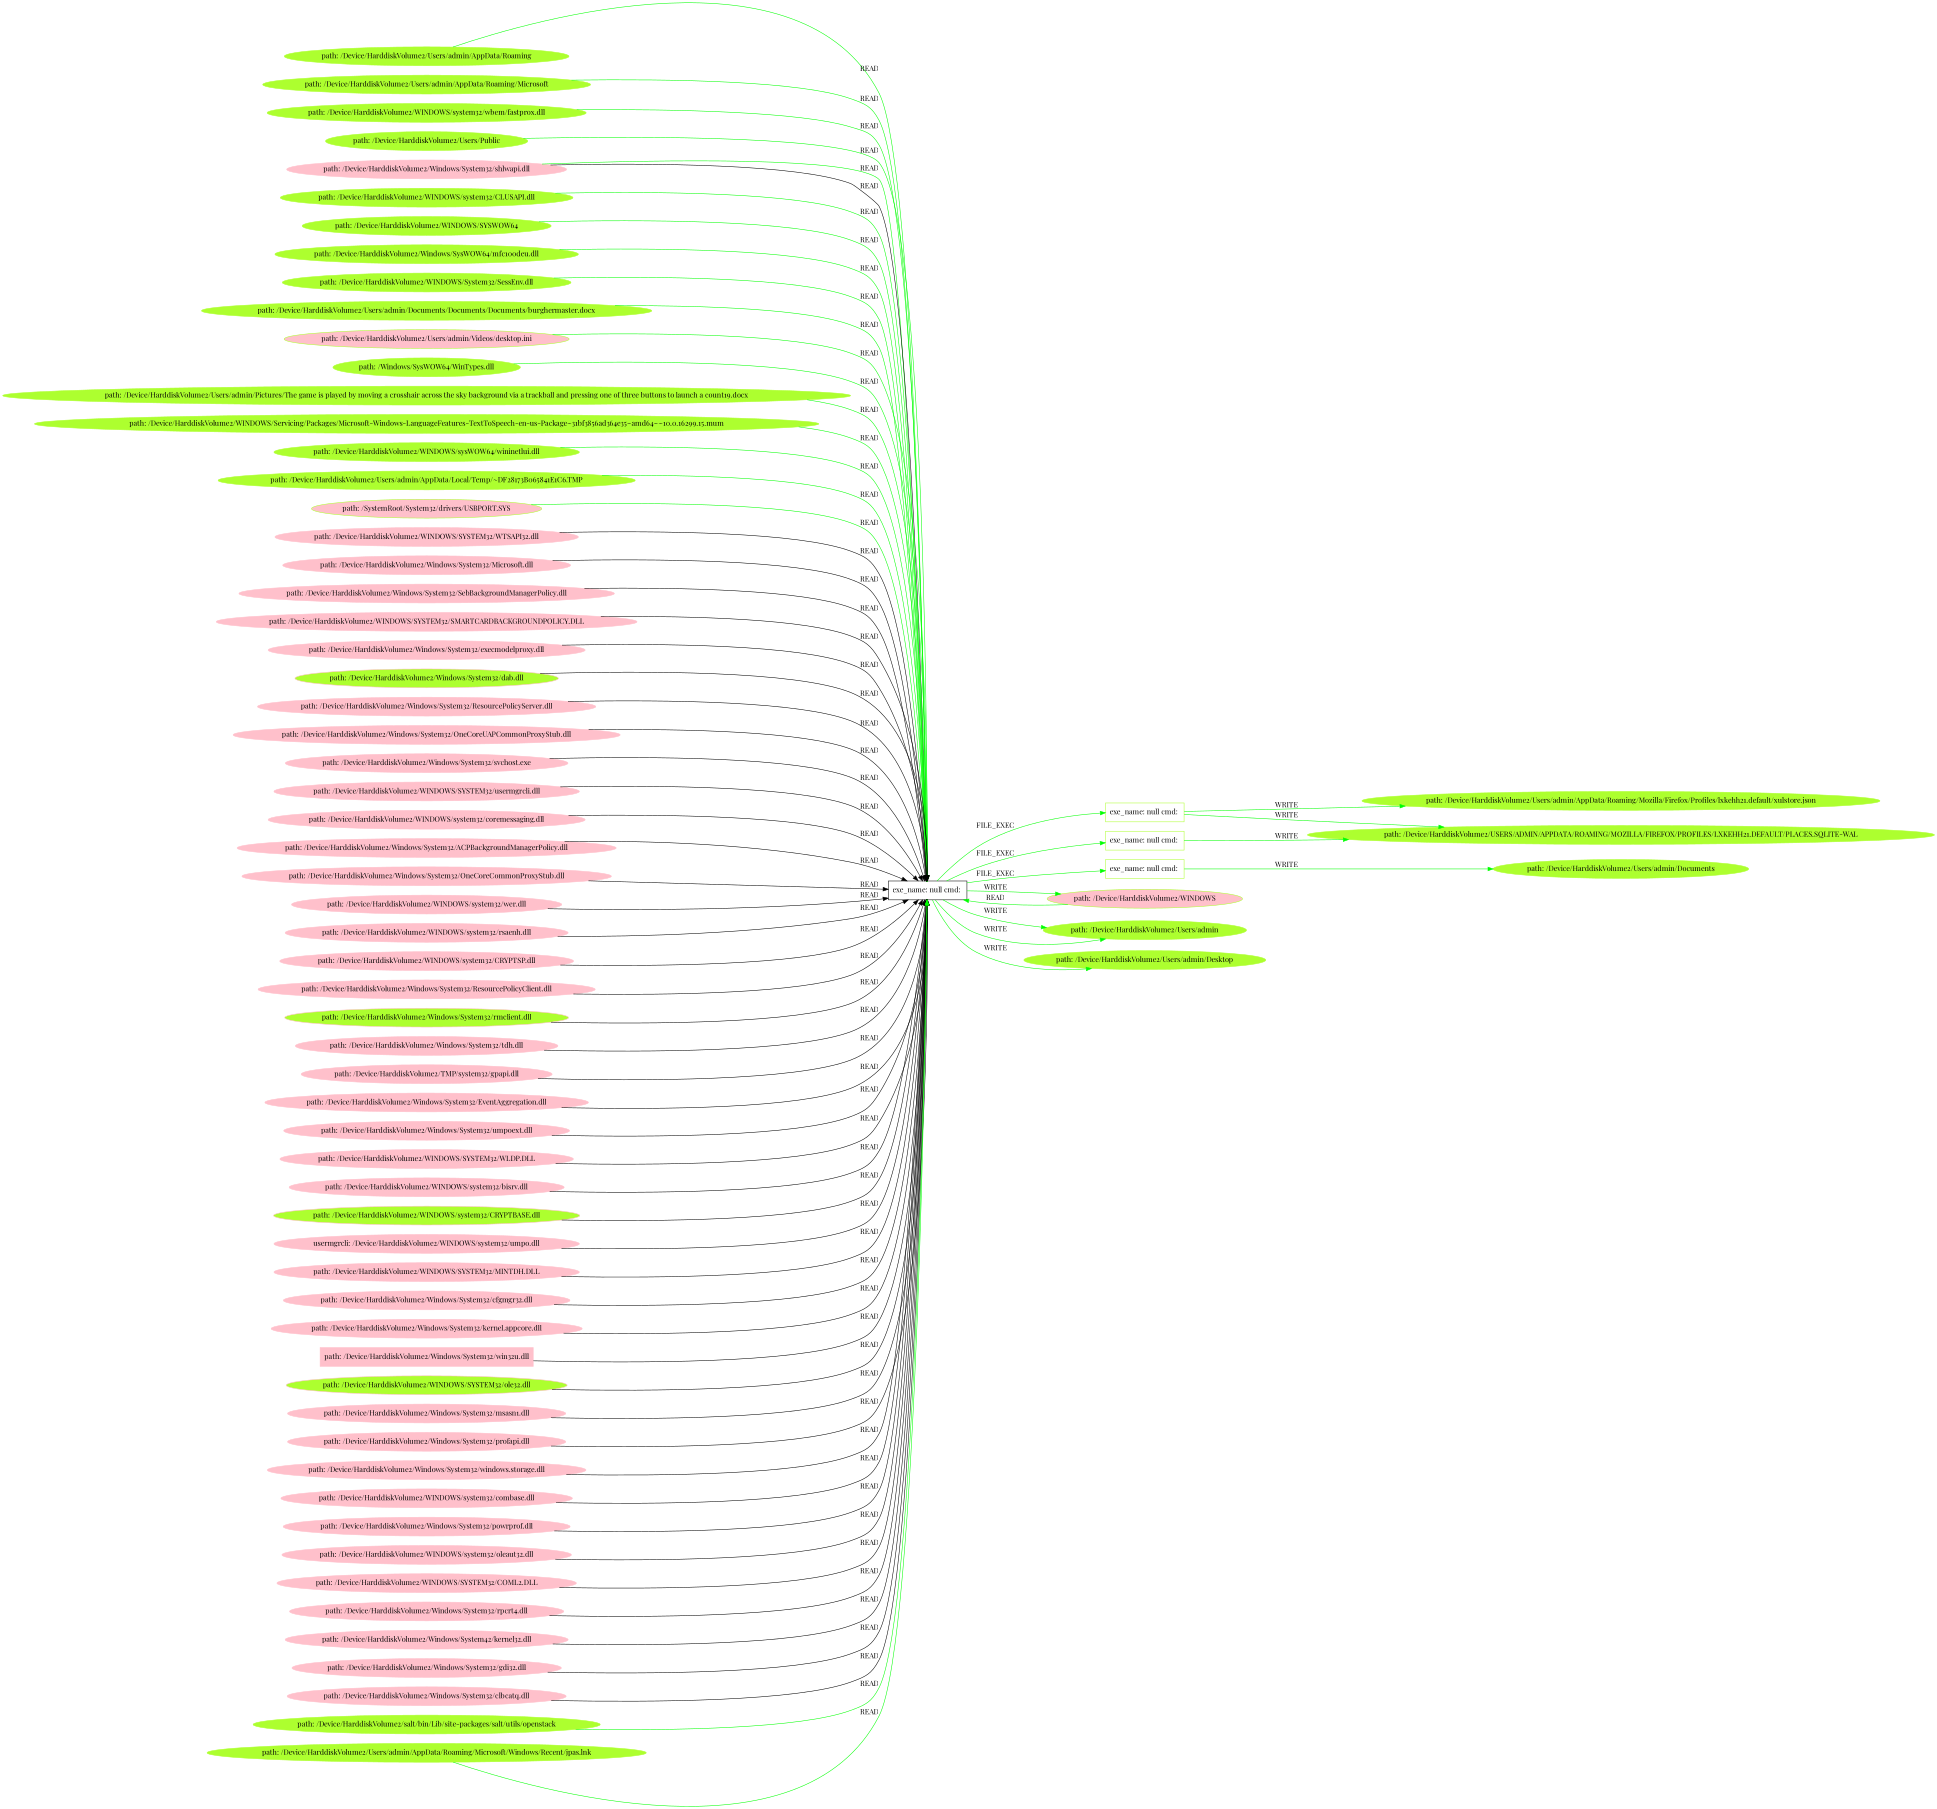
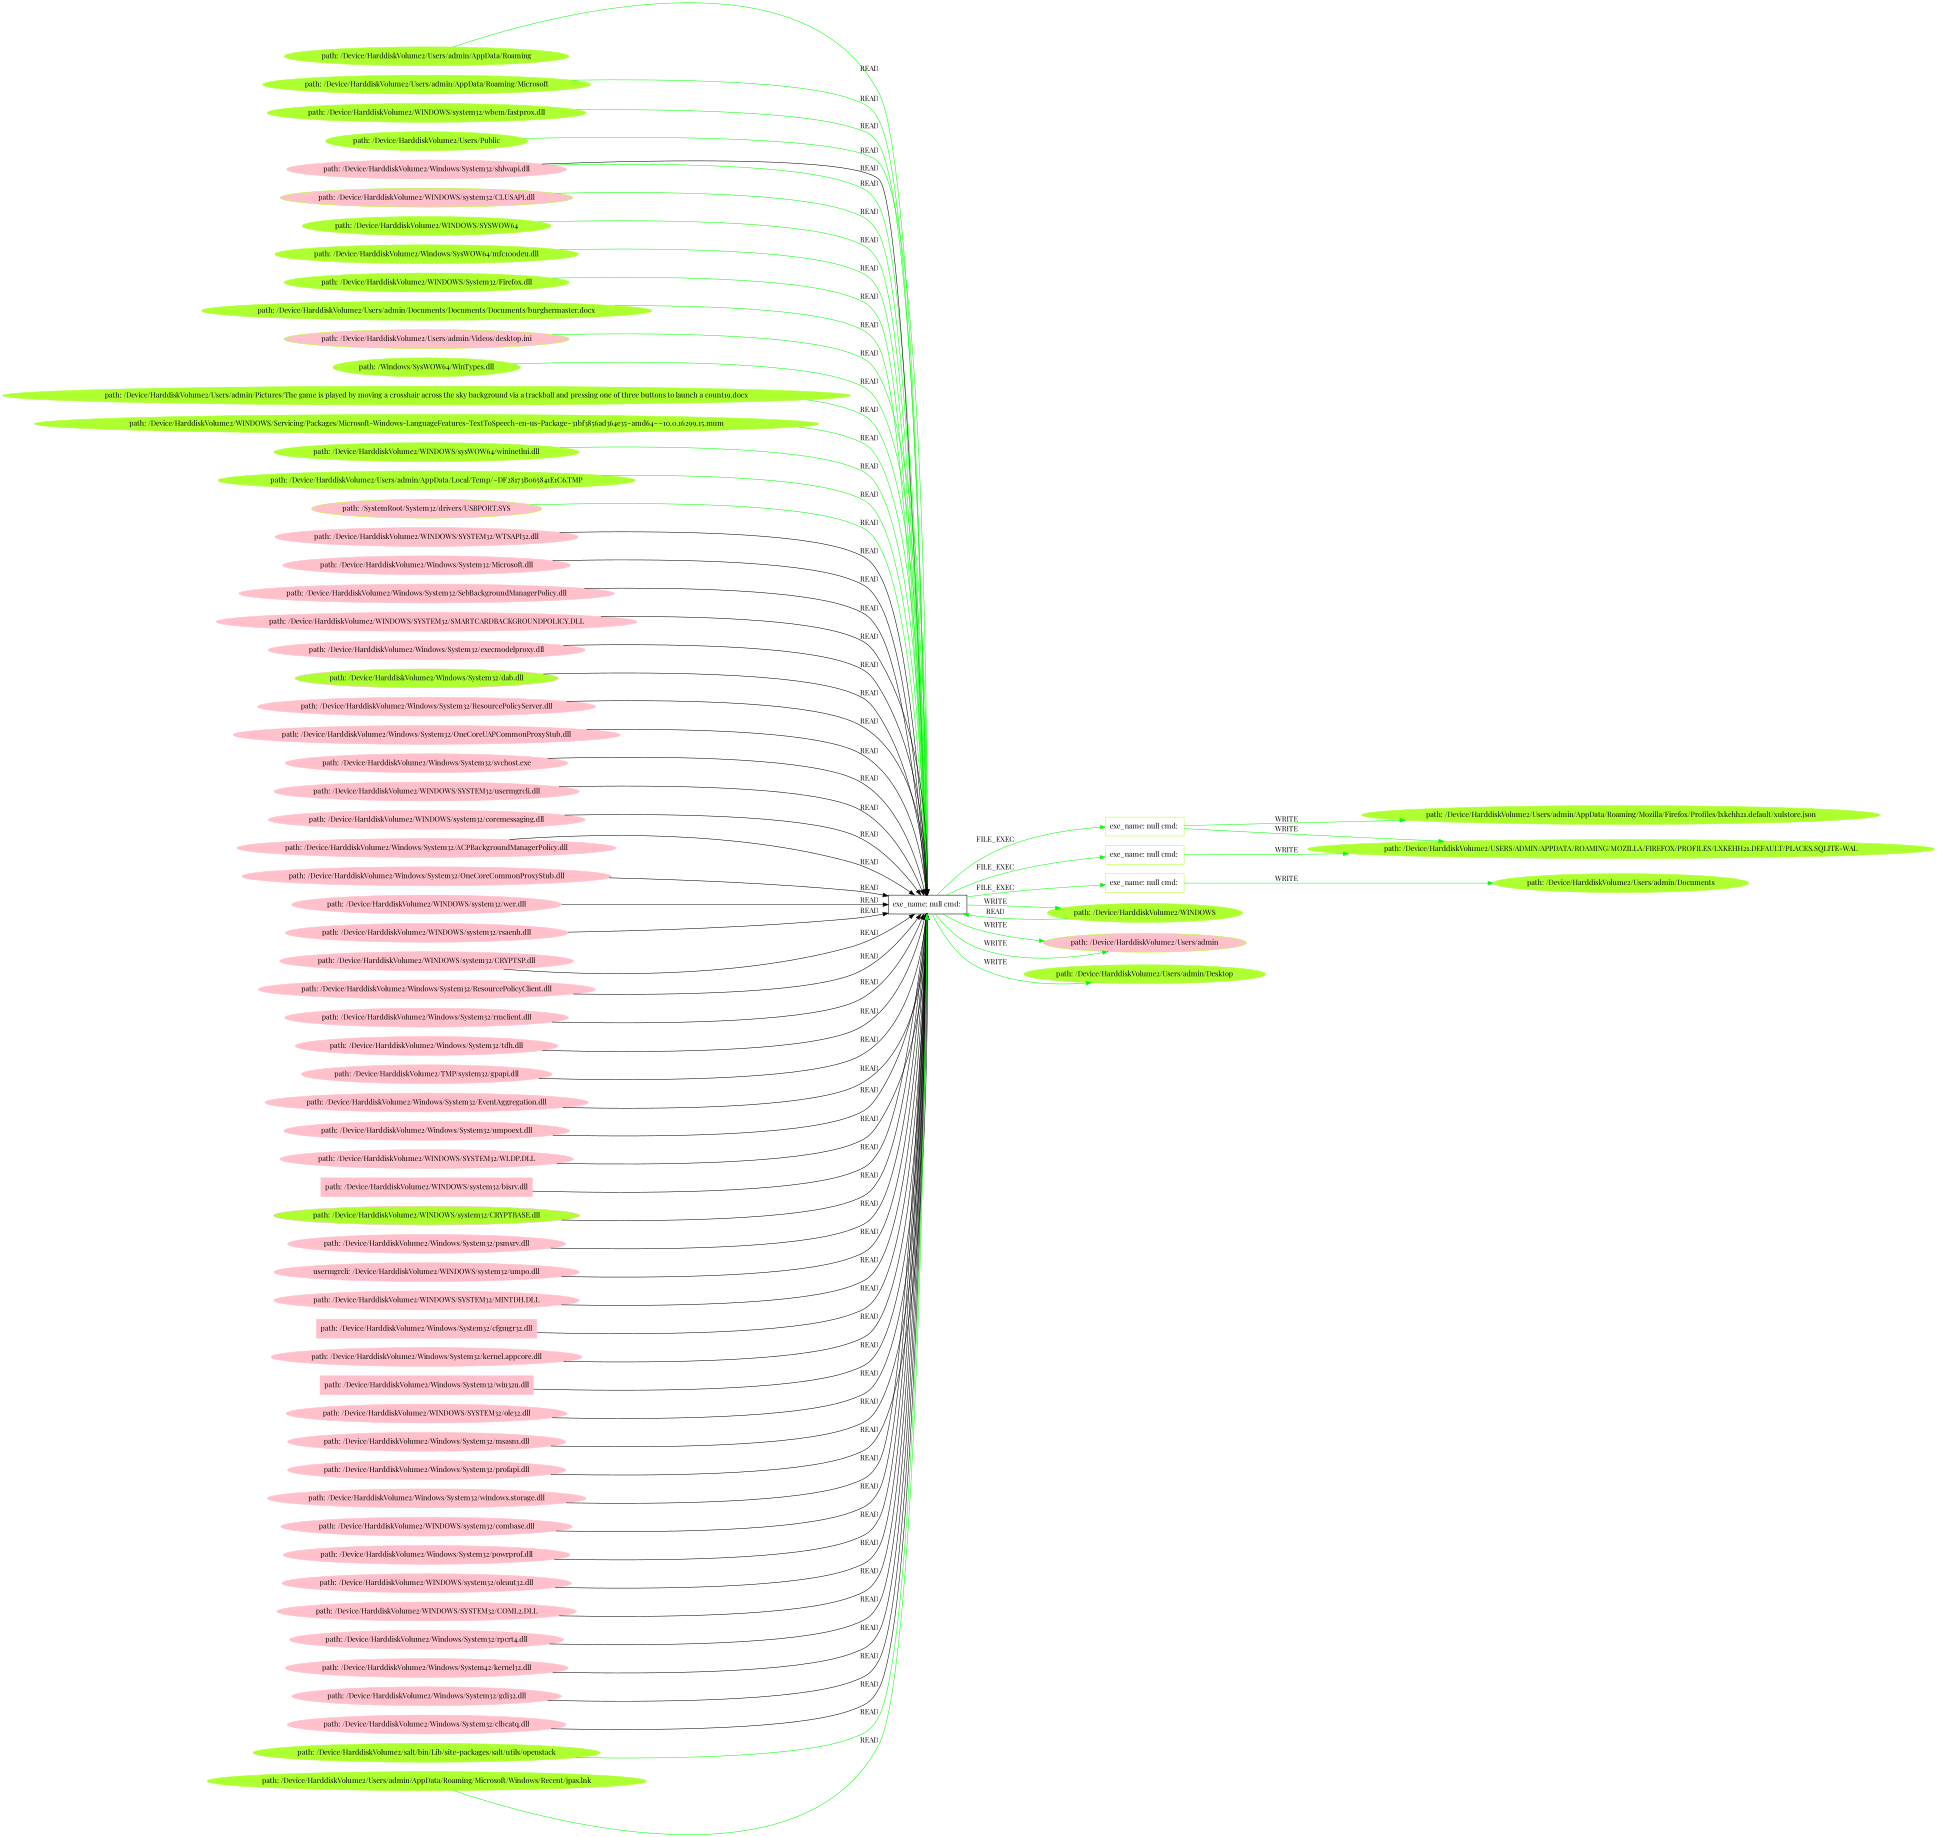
  digraph {
    fontname="Playfair Display"
    rankdir=LR
    node [color=pink fontname="Playfair Display" shape=oval style=filled]
    edge [color=black fontname="Playfair Display"]
    n1 [color=black label="exe_name: null cmd: " shape=box style=solid]
    n2 [color=greenyellow label="exe_name: null cmd: " shape=box style=solid]
    n3 [color=greenyellow label="exe_name: null cmd: " shape=box style=solid]
    n4 [color=greenyellow label="exe_name: null cmd: " shape=box style=solid]
-   n5 [color=greenyellow label="path: /Device/HarddiskVolume2/WINDOWS" fillcolor=pink]
-   n6 [color=greenyellow label="path: /Device/HarddiskVolume2/Users/admin"]
+   n5 [color=greenyellow label="path: /Device/HarddiskVolume2/WINDOWS"]
+   n6 [color=greenyellow label="path: /Device/HarddiskVolume2/Users/admin" fillcolor=pink]
    n7 [color=greenyellow label="path: /Device/HarddiskVolume2/Users/admin/Desktop"]
    n8 [color=greenyellow label="path: /Device/HarddiskVolume2/USERS/ADMIN/APPDATA/ROAMING/MOZILLA/FIREFOX/PROFILES/LXKEHH21.DEFAULT/PLACES.SQLITE-WAL"]
    n9 [color=greenyellow label="path: /Device/HarddiskVolume2/Users/admin/AppData/Roaming/Mozilla/Firefox/Profiles/lxkehh21.default/xulstore.json"]
    n10 [color=greenyellow label="path: /Device/HarddiskVolume2/Users/admin/Documents"]
    n11 [color=greenyellow label="path: /Device/HarddiskVolume2/Users/admin/AppData/Roaming"]
    n12 [color=greenyellow label="path: /Device/HarddiskVolume2/Users/admin/AppData/Roaming/Microsoft"]
    n13 [color=greenyellow label="path: /Device/HarddiskVolume2/WINDOWS/system32/wbem/fastprox.dll"]
    n14 [color=greenyellow label="path: /Device/HarddiskVolume2/Users/Public"]
    n15 [label="path: /Device/HarddiskVolume2/Windows/System32/shlwapi.dll"]
-   n16 [color=greenyellow label="path: /Device/HarddiskVolume2/WINDOWS/system32/CLUSAPI.dll"]
+   n16 [color=greenyellow label="path: /Device/HarddiskVolume2/WINDOWS/system32/CLUSAPI.dll" fillcolor=pink]
    n17 [color=greenyellow label="path: /Device/HarddiskVolume2/WINDOWS/SYSWOW64"]
    n18 [color=greenyellow label="path: /Device/HarddiskVolume2/Windows/SysWOW64/mfc100deu.dll"]
-   n19 [color=greenyellow label="path: /Device/HarddiskVolume2/WINDOWS/System32/SessEnv.dll"]
+   n19 [color=greenyellow label="path: /Device/HarddiskVolume2/WINDOWS/System32/Firefox.dll"]
    n20 [color=greenyellow label="path: /Device/HarddiskVolume2/Users/admin/Documents/Documents/Documents/burghermaster.docx"]
    n21 [color=greenyellow fillcolor=pink label="path: /Device/HarddiskVolume2/Users/admin/Videos/desktop.ini"]
    n22 [color=greenyellow label="path: /Windows/SysWOW64/WinTypes.dll"]
    n23 [color=greenyellow label="path: /Device/HarddiskVolume2/Users/admin/Pictures/The game is played by moving a crosshair across the sky background via a trackball and pressing one of three buttons to launch a count19.docx"]
    n24 [color=greenyellow label="path: /Device/HarddiskVolume2/WINDOWS/Servicing/Packages/Microsoft-Windows-LanguageFeatures-TextToSpeech-en-us-Package~31bf3856ad364e35~amd64~~10.0.16299.15.mum"]
    n25 [color=greenyellow label="path: /Device/HarddiskVolume2/WINDOWS/sysWOW64/wininetlui.dll"]
    n26 [color=greenyellow label="path: /Device/HarddiskVolume2/Users/admin/AppData/Local/Temp/~DF28173B065841E1C6.TMP"]
    n27 [color=greenyellow fillcolor=pink label="path: /SystemRoot/System32/drivers/USBPORT.SYS"]
    n28 [label="path: /Device/HarddiskVolume2/WINDOWS/SYSTEM32/WTSAPI32.dll"]
    n29 [label="path: /Device/HarddiskVolume2/Windows/System32/Microsoft.dll"]
    n30 [label="path: /Device/HarddiskVolume2/Windows/System32/SebBackgroundManagerPolicy.dll"]
    n31 [label="path: /Device/HarddiskVolume2/WINDOWS/SYSTEM32/SMARTCARDBACKGROUNDPOLICY.DLL"]
    n32 [label="path: /Device/HarddiskVolume2/Windows/System32/execmodelproxy.dll"]
    n33 [fillcolor=greenyellow label="path: /Device/HarddiskVolume2/Windows/System32/dab.dll"]
    n34 [label="path: /Device/HarddiskVolume2/Windows/System32/ResourcePolicyServer.dll"]
    n35 [label="path: /Device/HarddiskVolume2/Windows/System32/OneCoreUAPCommonProxyStub.dll"]
    n36 [label="path: /Device/HarddiskVolume2/Windows/System32/svchost.exe"]
    n37 [label="path: /Device/HarddiskVolume2/WINDOWS/SYSTEM32/usermgrcli.dll"]
    n38 [label="path: /Device/HarddiskVolume2/WINDOWS/system32/coremessaging.dll"]
    n39 [label="path: /Device/HarddiskVolume2/Windows/System32/ACPBackgroundManagerPolicy.dll"]
    n40 [label="path: /Device/HarddiskVolume2/Windows/System32/OneCoreCommonProxyStub.dll"]
    n41 [label="path: /Device/HarddiskVolume2/WINDOWS/system32/wer.dll"]
    n42 [label="path: /Device/HarddiskVolume2/WINDOWS/system32/rsaenh.dll"]
    n43 [label="path: /Device/HarddiskVolume2/WINDOWS/system32/CRYPTSP.dll"]
    n44 [label="path: /Device/HarddiskVolume2/Windows/System32/ResourcePolicyClient.dll"]
-   n45 [label="path: /Device/HarddiskVolume2/Windows/System32/rmclient.dll" fillcolor=greenyellow]
+   n45 [label="path: /Device/HarddiskVolume2/Windows/System32/rmclient.dll"]
    n46 [label="path: /Device/HarddiskVolume2/Windows/System32/tdh.dll"]
    n47 [label="path: /Device/HarddiskVolume2/TMP/system32/gpapi.dll"]
    n48 [label="path: /Device/HarddiskVolume2/Windows/System32/EventAggregation.dll"]
    n49 [label="path: /Device/HarddiskVolume2/Windows/System32/umpoext.dll"]
    n50 [label="path: /Device/HarddiskVolume2/WINDOWS/SYSTEM32/WLDP.DLL"]
-   n51 [label="path: /Device/HarddiskVolume2/WINDOWS/system32/bisrv.dll"]
+   n51 [label="path: /Device/HarddiskVolume2/WINDOWS/system32/bisrv.dll" shape=box]
    n52 [fillcolor=greenyellow label="path: /Device/HarddiskVolume2/WINDOWS/system32/CRYPTBASE.dll"]
+   n53 [label="path: /Device/HarddiskVolume2/Windows/System32/psmsrv.dll"]
    n54 [label="usermgrcli: /Device/HarddiskVolume2/WINDOWS/system32/umpo.dll"]
    n55 [label="path: /Device/HarddiskVolume2/WINDOWS/SYSTEM32/MINTDH.DLL"]
-   n56 [label="path: /Device/HarddiskVolume2/Windows/System32/cfgmgr32.dll"]
+   n56 [label="path: /Device/HarddiskVolume2/Windows/System32/cfgmgr32.dll" shape=box]
    n57 [label="path: /Device/HarddiskVolume2/Windows/System32/kernel.appcore.dll"]
    n58 [label="path: /Device/HarddiskVolume2/Windows/System32/win32u.dll" shape=box]
-   n59 [label="path: /Device/HarddiskVolume2/WINDOWS/SYSTEM32/ole32.dll" fillcolor=greenyellow]
+   n59 [label="path: /Device/HarddiskVolume2/WINDOWS/SYSTEM32/ole32.dll"]
    n60 [label="path: /Device/HarddiskVolume2/Windows/System32/msasn1.dll"]
    n61 [label="path: /Device/HarddiskVolume2/Windows/System32/profapi.dll"]
    n62 [label="path: /Device/HarddiskVolume2/Windows/System32/windows.storage.dll"]
    n63 [label="path: /Device/HarddiskVolume2/WINDOWS/system32/combase.dll"]
    n64 [label="path: /Device/HarddiskVolume2/Windows/System32/powrprof.dll"]
    n65 [label="path: /Device/HarddiskVolume2/WINDOWS/system32/oleaut32.dll"]
    n66 [label="path: /Device/HarddiskVolume2/WINDOWS/SYSTEM32/COML2.DLL"]
    n67 [label="path: /Device/HarddiskVolume2/Windows/System32/rpcrt4.dll"]
    n68 [label="path: /Device/HarddiskVolume2/Windows/System42/kernel32.dll"]
    n69 [label="path: /Device/HarddiskVolume2/Windows/System32/gdi32.dll"]
    n70 [label="path: /Device/HarddiskVolume2/Windows/System32/clbcatq.dll"]
    n71 [color=greenyellow label="path: /Device/HarddiskVolume2/salt/bin/Lib/site-packages/salt/utils/openstack"]
    n72 [color=greenyellow label="path: /Device/HarddiskVolume2/Users/admin/AppData/Roaming/Microsoft/Windows/Recent/jpas.lnk"]
    n1 -> n2 [color=green label=FILE_EXEC]
    n1 -> n3 [color=green label=FILE_EXEC]
    n1 -> n4 [color=green label=FILE_EXEC]
    n1 -> n5 [color=green label=WRITE]
    n1 -> n6 [color=green label=WRITE]
    n1 -> n6 [color=green label=WRITE]
    n1 -> n7 [color=green label=WRITE]
    n2 -> n8 [color=green label=WRITE]
    n2 -> n9 [color=green label=WRITE]
    n3 -> n10 [color=green label=WRITE]
    n4 -> n8 [color=green label=WRITE]
    n5 -> n1 [color=green label=READ]
    n11 -> n1 [color=green label=READ]
    n12 -> n1 [color=green label=READ]
    n13 -> n1 [color=green label=READ]
    n14 -> n1 [color=green label=READ]
    n15 -> n1 [color=green label=READ]
    n15 -> n1 [label=READ]
    n16 -> n1 [color=green label=READ]
    n17 -> n1 [color=green label=READ]
    n18 -> n1 [color=green label=READ]
    n19 -> n1 [color=green label=READ]
    n20 -> n1 [color=green label=READ]
    n21 -> n1 [color=green label=READ]
    n22 -> n1 [color=green label=READ]
    n23 -> n1 [color=green label=READ]
    n24 -> n1 [color=green label=READ]
    n25 -> n1 [color=green label=READ]
    n26 -> n1 [color=green label=READ]
    n27 -> n1 [color=green label=READ]
    n28 -> n1 [label=READ]
    n29 -> n1 [label=READ]
    n30 -> n1 [label=READ]
    n31 -> n1 [label=READ]
    n32 -> n1 [label=READ]
    n33 -> n1 [label=READ]
    n34 -> n1 [label=READ]
    n35 -> n1 [label=READ]
    n36 -> n1 [label=READ]
    n37 -> n1 [label=READ]
    n38 -> n1 [label=READ]
    n39 -> n1 [label=READ]
    n40 -> n1 [label=READ]
    n41 -> n1 [label=READ]
    n42 -> n1 [label=READ]
    n43 -> n1 [label=READ]
    n44 -> n1 [label=READ]
    n45 -> n1 [label=READ]
    n46 -> n1 [label=READ]
    n47 -> n1 [label=READ]
    n48 -> n1 [label=READ]
    n49 -> n1 [label=READ]
    n50 -> n1 [label=READ]
    n51 -> n1 [label=READ]
    n52 -> n1 [label=READ]
+   n53 -> n1 [label=READ]
    n54 -> n1 [label=READ]
    n55 -> n1 [label=READ]
    n56 -> n1 [label=READ]
    n57 -> n1 [label=READ]
    n58 -> n1 [label=READ]
    n59 -> n1 [label=READ]
    n60 -> n1 [label=READ]
    n61 -> n1 [label=READ]
    n62 -> n1 [label=READ]
    n63 -> n1 [label=READ]
    n64 -> n1 [label=READ]
    n65 -> n1 [label=READ]
    n66 -> n1 [label=READ]
    n67 -> n1 [label=READ]
    n68 -> n1 [label=READ]
    n69 -> n1 [label=READ]
    n70 -> n1 [label=READ]
    n71 -> n1 [color=green label=READ]
    n72 -> n1 [color=green label=READ]
  }
